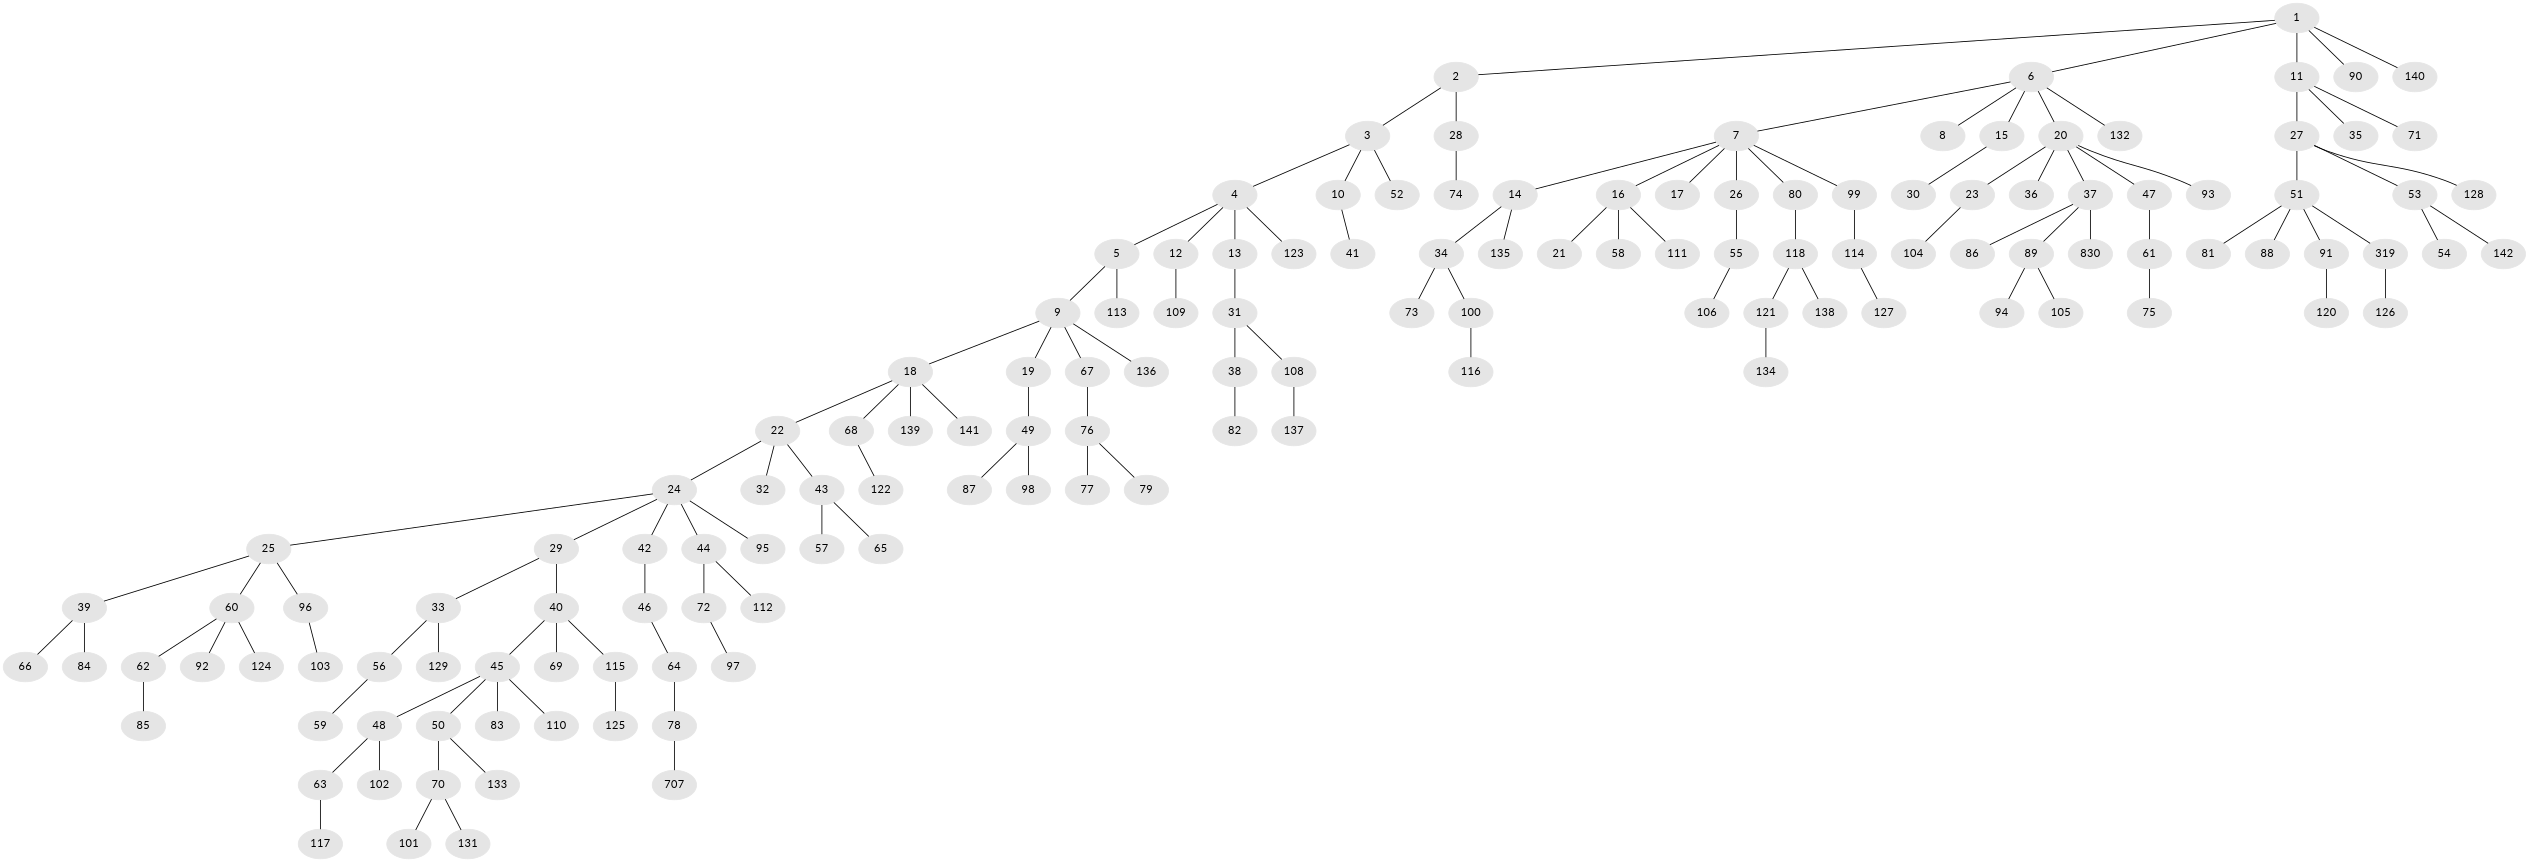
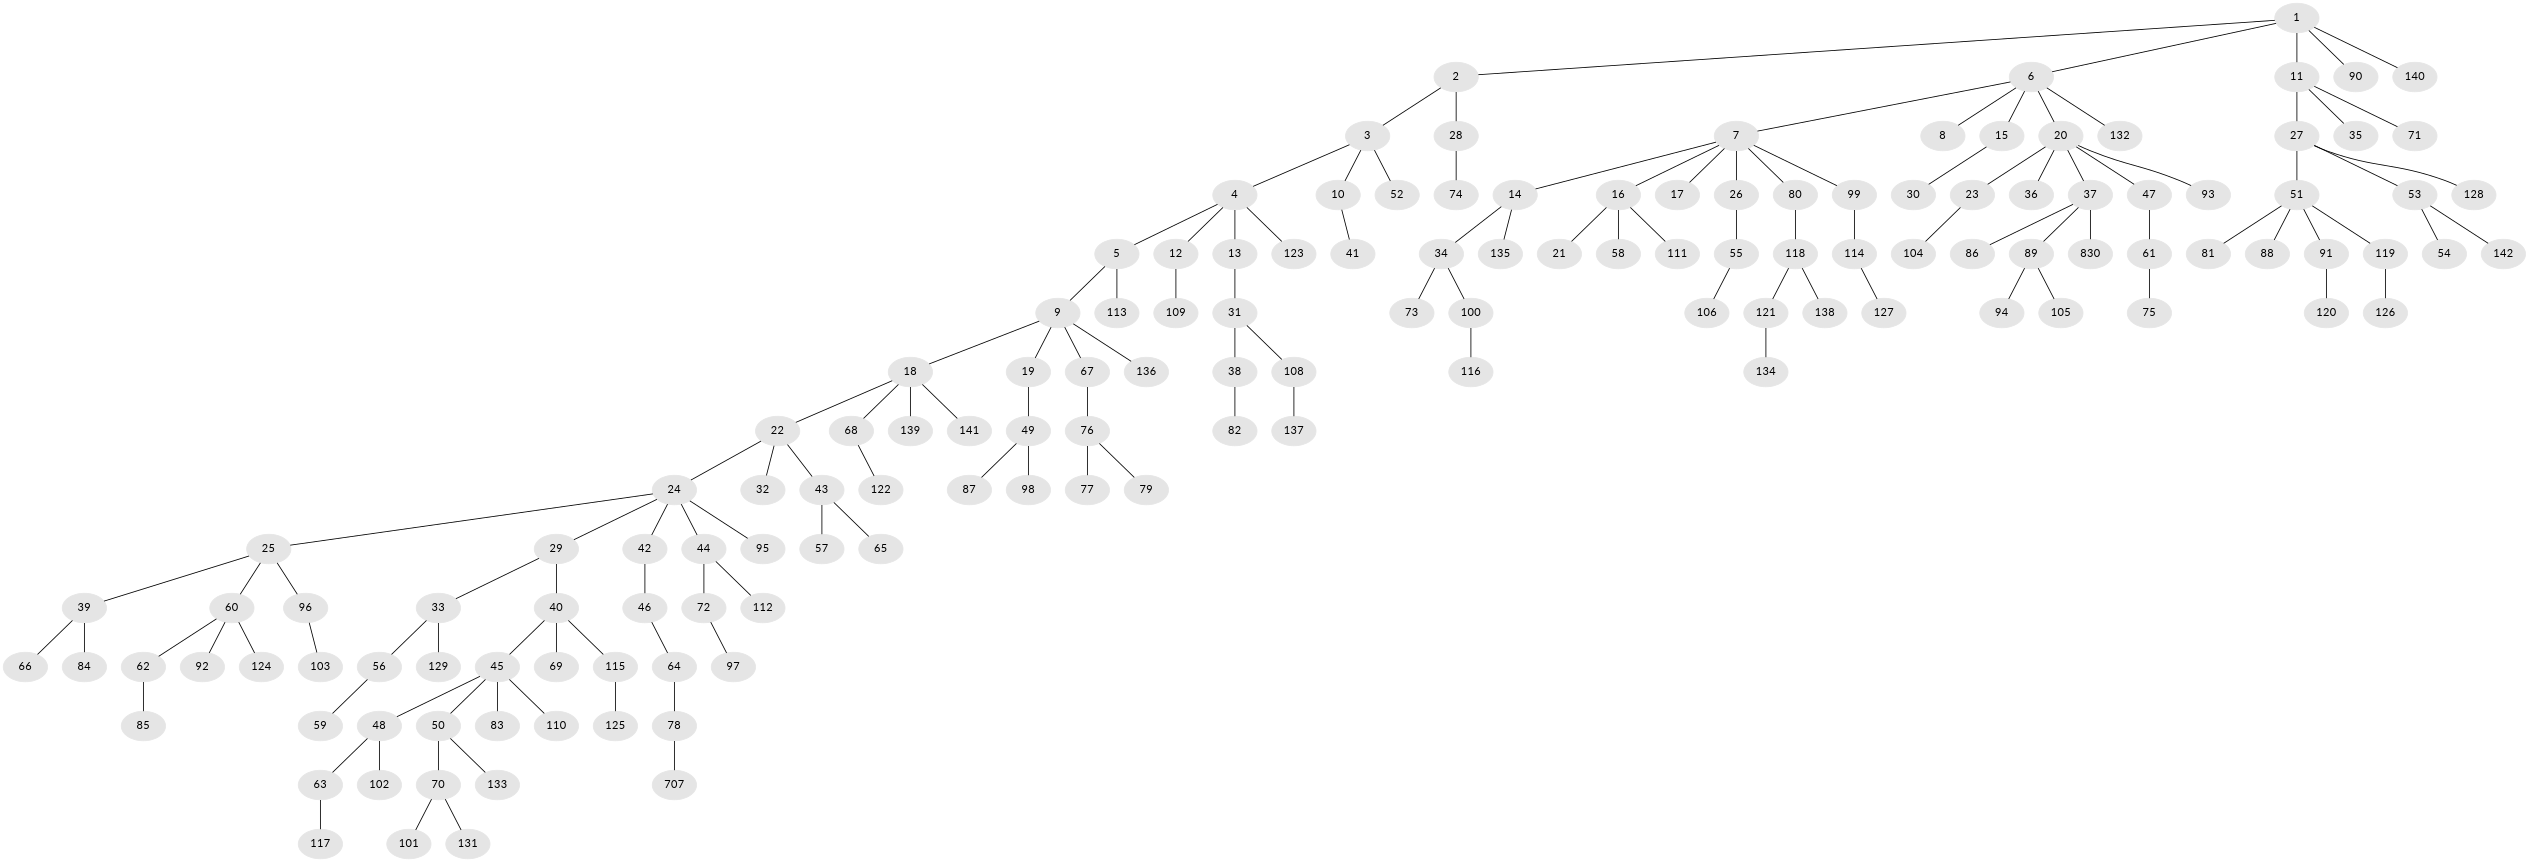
  graph {
    fontname=Lato
    node [color=gray90 fontname=Lato style=filled]
    edge [fontname=Lato]
    1
    2
    6
    11
    90
    140
    3
    28
    7
    8
    15
    20
    132
    27
    35
    71
    4
    10
    52
    74
    5
    12
    13
    123
    41
    9
    113
    109
    31
    18
    19
    67
    136
    14
    16
    17
    26
    80
    99
    30
    23
    36
    37
    47
    93
    34
    135
    21
    58
    111
    55
    118
    114
    22
    68
    139
    141
    49
    76
    51
    53
    128
    38
    108
    73
    100
    24
    32
    43
    122
    87
    98
    104
    86
    89
    n76 [label=830]
    61
    25
    29
    42
    44
    95
    57
    65
    39
    60
    96
    33
    40
    46
    72
    112
    66
    84
    62
    92
    124
    103
    106
    81
    88
    91
-   119 [label=319]
+   119
    54
    142
    56
    129
    45
    69
    115
    82
    137
    59
    116
    94
    105
    48
    50
    83
    110
    125
    64
    97
    63
    102
    70
    133
    78
    75
    117
    101
    131
    120
    126
    85
    n136 [label=707]
    77
    79
    121
    138
    127
    134
    1 -- 2
    1 -- 6
    1 -- 11
    1 -- 90
    1 -- 140
    2 -- 3
    2 -- 28
    6 -- 7
    6 -- 8
    6 -- 15
    6 -- 20
    6 -- 132
    11 -- 27
    11 -- 35
    11 -- 71
    3 -- 4
    3 -- 10
    3 -- 52
    28 -- 74
    7 -- 14
    7 -- 16
    7 -- 17
    7 -- 26
    7 -- 80
    7 -- 99
    15 -- 30
    20 -- 23
    20 -- 36
    20 -- 37
    20 -- 47
    20 -- 93
    27 -- 51
    27 -- 53
    27 -- 128
    4 -- 5
    4 -- 12
    4 -- 13
    4 -- 123
    10 -- 41
    5 -- 9
    5 -- 113
    12 -- 109
    13 -- 31
    9 -- 18
    9 -- 19
    9 -- 67
    9 -- 136
    31 -- 38
    31 -- 108
    18 -- 22
    18 -- 68
    18 -- 139
    18 -- 141
    19 -- 49
    67 -- 76
    14 -- 34
    14 -- 135
    16 -- 21
    16 -- 58
    16 -- 111
    26 -- 55
    80 -- 118
    99 -- 114
    23 -- 104
    37 -- 86
    37 -- 89
    37 -- n76
    47 -- 61
    34 -- 73
    34 -- 100
    55 -- 106
    118 -- 121
    118 -- 138
    114 -- 127
    22 -- 24
    22 -- 32
    22 -- 43
    68 -- 122
    49 -- 87
    49 -- 98
    76 -- 77
    76 -- 79
    51 -- 81
    51 -- 88
    51 -- 91
    51 -- 119
    53 -- 54
    53 -- 142
    38 -- 82
    108 -- 137
    100 -- 116
    24 -- 25
    24 -- 29
    24 -- 42
    24 -- 44
    24 -- 95
    43 -- 57
    43 -- 65
    89 -- 94
    89 -- 105
    61 -- 75
    25 -- 39
    25 -- 60
    25 -- 96
    29 -- 33
    29 -- 40
    42 -- 46
    44 -- 72
    44 -- 112
    39 -- 66
    39 -- 84
    60 -- 62
    60 -- 92
    60 -- 124
    96 -- 103
    33 -- 56
    33 -- 129
    40 -- 45
    40 -- 69
    40 -- 115
    46 -- 64
    72 -- 97
    62 -- 85
    91 -- 120
    119 -- 126
    56 -- 59
    45 -- 48
    45 -- 50
    45 -- 83
    45 -- 110
    115 -- 125
    48 -- 63
    48 -- 102
    50 -- 70
    50 -- 133
    64 -- 78
    63 -- 117
    70 -- 101
    70 -- 131
    78 -- n136
    121 -- 134
  }
